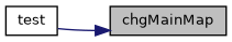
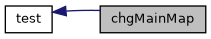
  digraph {
    rankdir=RL
    node [color=black fontname=Helvetica fontsize=10 shape=record style=filled]
    n1 [fillcolor=grey75 fontcolor=black height=0.2 label=chgMainMap width=0.4]
    n2 [fillcolor=white height=0.2 label=test width=0.4]
-   n1 -> n2 [color=midnightblue dir=back fontname=Helvetica fontsize=10 labelfontname=Helvetica labelfontsize=10 style=solid]
+   n2 -> n1 [color=midnightblue dir=back fontname=Helvetica fontsize=10 labelfontname=Helvetica labelfontsize=10 style=solid]
  }
